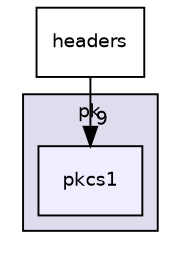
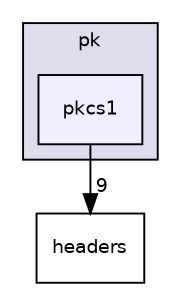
  digraph {
    compound=true
    node [fontname=Helvetica fontsize=10 shape=box]
    n1 [fillcolor="#eeeeff" label=pkcs1 pencolor=black style=filled]
    n2 [label=headers]
    subgraph cluster_1 {
      bgcolor="#ddddee"
      fontname=Helvetica
      fontsize=10
      label=pk
      pencolor=black
      n1
    }
-   n2 -> n1 [headlabel=9 labeldistance=1.5 labelfontname=Helvetica labelfontsize=10]
+   n1 -> n2 [headlabel=9 labeldistance=1.5 labelfontname=Helvetica labelfontsize=10]
  }
